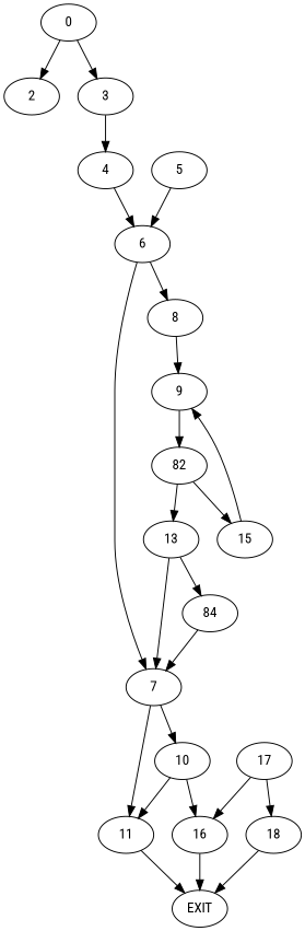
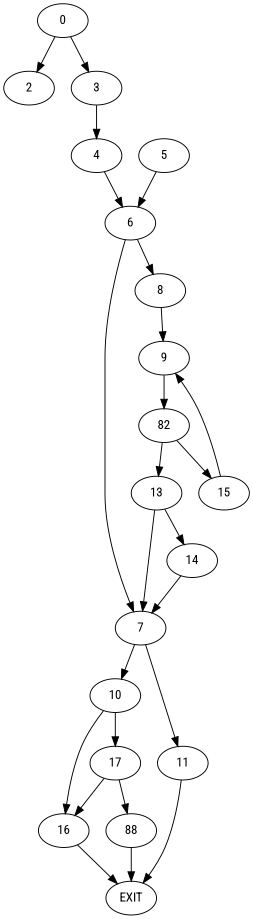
  digraph {
    fontname="Roboto Condensed"
    node [fontname="Roboto Condensed"]
    edge [fontname="Roboto Condensed"]
    n1 [label=0]
    2
    3
    n4 [label=EXIT]
    4
    6
    7
    8
    5
    10
    11
    9
    16
    17
    n15 [label=82]
    13
    15
-   14 [label=84]
-   18
+   14
+   18 [label=88]
    n1 -> 2
    n1 -> 3
    3 -> 4
    4 -> 6
    6 -> 7
    6 -> 8
    7 -> 10
    7 -> 11
    8 -> 9
    5 -> 6
    10 -> 16
-   10 -> 11
+   10 -> 17
    11 -> n4
    9 -> n15
    16 -> n4
    17 -> 16
    17 -> 18
    n15 -> 13
    n15 -> 15
    13 -> 7
    13 -> 14
    15 -> 9
    14 -> 7
    18 -> n4
  }
